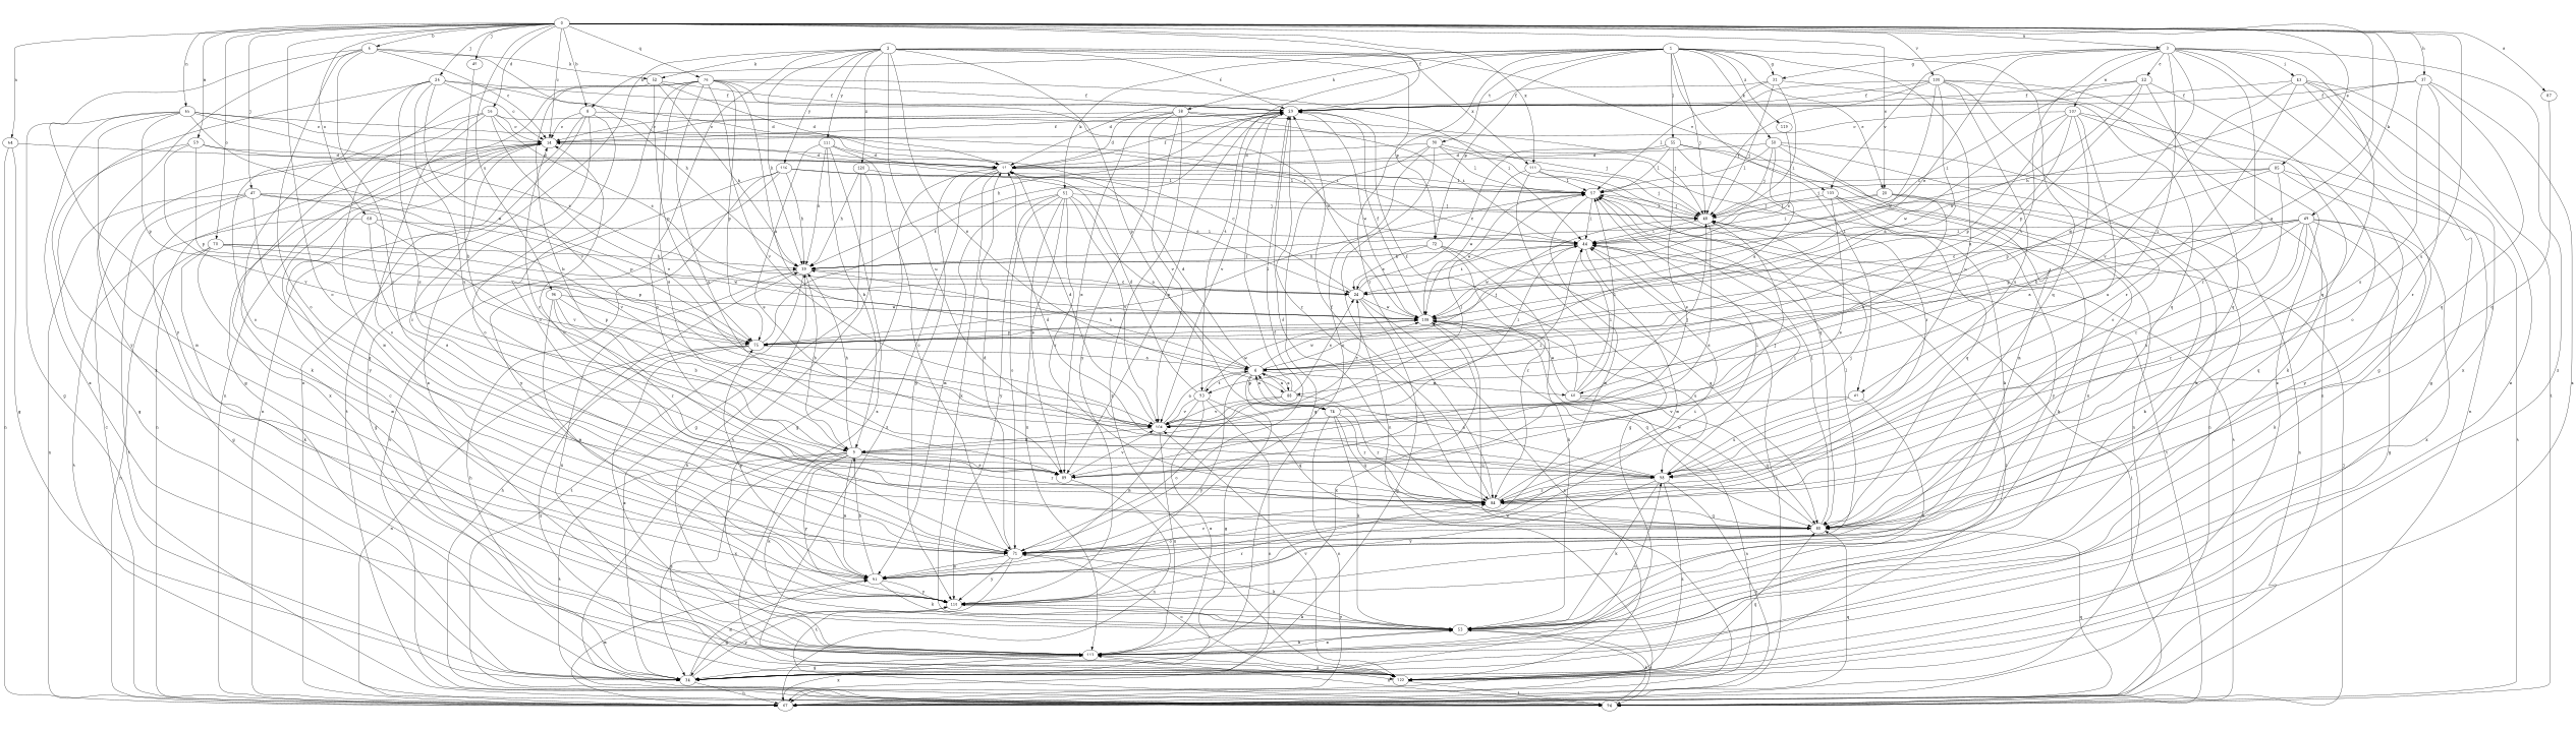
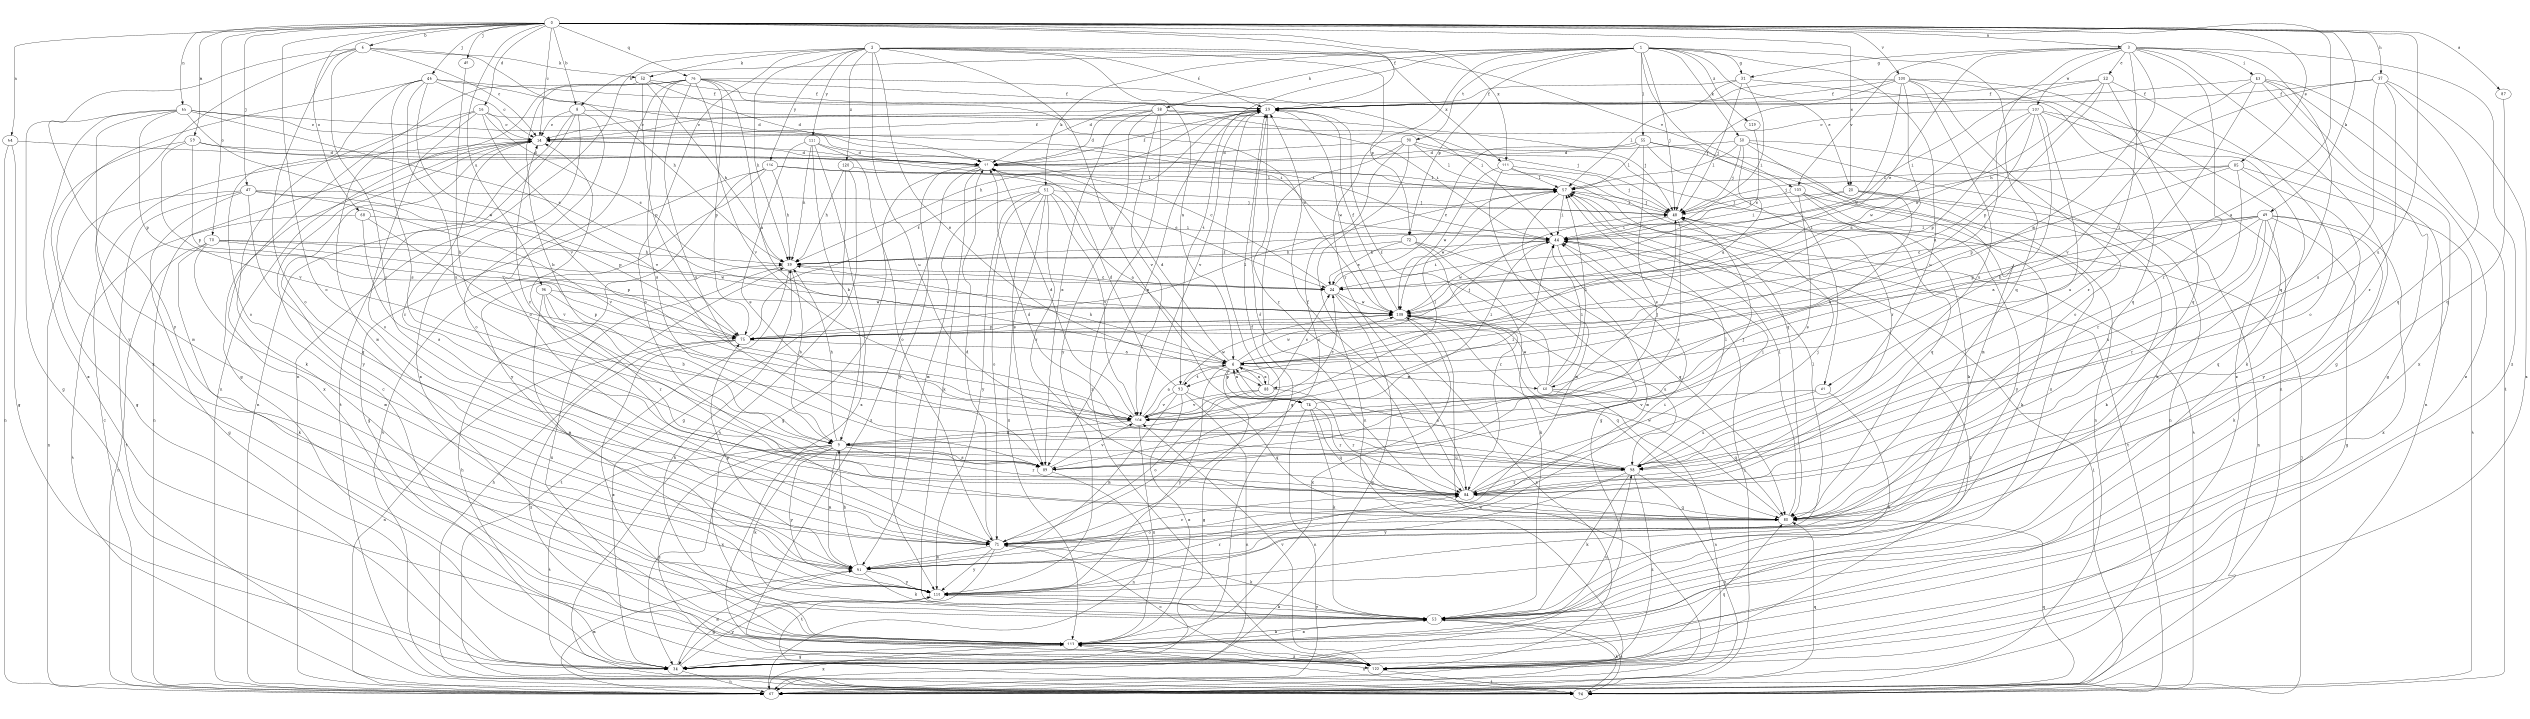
  strict digraph {
    fontname="Courier Prime"
    node [fontname="Courier Prime"]
    edge [fontname="Courier Prime"]
    0
    3
    6
    8
    14
    16
    20
    29
    37
    45
-   46 [label=26]
+   46
    47
    49
    59
    64
    65
    68
    70
    71
    76
    85
    87
    88
    96
    98
    100
    111
    31
    41
    80
    84
    93
    103
    22
    24
    34
    43
    60
    107
    122
    39
    52
    118
    48
    67
    94
    113
    19
    44
    53
    62
    104
    108
    89
    9
    75
    4
    57
    1
    38
    50
    51
    55
    72
    90
    119
    2
    74
    115
    116
    120
    0 -> 3 [label=a]
    0 -> 6 [label=b]
    0 -> 8 [label=b]
    0 -> 14 [label=c]
    0 -> 16 [label=d]
    0 -> 20 [label=e]
    0 -> 29 [label=f]
    0 -> 37 [label=h]
    0 -> 45 [label=j]
    0 -> 46 [label=j]
    0 -> 47 [label=j]
    0 -> 49 [label=k]
    0 -> 59 [label=m]
    0 -> 64 [label=n]
    0 -> 65 [label=n]
    0 -> 68 [label=o]
    0 -> 70 [label=o]
    0 -> 71 [label=o]
    0 -> 76 [label=q]
    0 -> 85 [label=s]
    0 -> 87 [label=s]
    0 -> 88 [label=s]
    0 -> 96 [label=u]
    0 -> 98 [label=u]
    0 -> 100 [label=v]
    0 -> 111 [label=x]
    3 -> 31 [label=g]
    3 -> 41 [label=i]
    3 -> 80 [label=q]
    3 -> 84 [label=r]
    3 -> 93 [label=t]
    3 -> 103 [label=v]
    3 -> 22 [label=e]
    3 -> 24 [label=e]
    3 -> 34 [label=g]
    3 -> 43 [label=i]
    3 -> 60 [label=m]
    3 -> 107 [label=w]
    3 -> 122 [label=z]
    6 -> 14 [label=c]
    6 -> 71 [label=o]
    6 -> 84 [label=r]
    6 -> 122 [label=z]
    6 -> 39 [label=h]
    6 -> 52 [label=k]
    6 -> 118 [label=y]
    8 -> 14 [label=c]
    8 -> 71 [label=o]
    8 -> 48 [label=j]
    8 -> 67 [label=n]
    8 -> 94 [label=t]
    8 -> 113 [label=x]
    14 -> 29 [label=f]
    14 -> 84 [label=r]
    14 -> 118 [label=y]
    14 -> 67 [label=n]
    14 -> 113 [label=x]
    14 -> 19 [label=d]
    16 -> 14 [label=c]
    16 -> 71 [label=o]
    16 -> 24 [label=e]
    16 -> 44 [label=i]
    16 -> 53 [label=k]
    16 -> 62 [label=m]
    16 -> 104 [label=v]
    20 -> 48 [label=j]
    20 -> 67 [label=n]
    20 -> 44 [label=i]
    20 -> 53 [label=k]
    20 -> 104 [label=v]
    29 -> 14 [label=c]
    29 -> 84 [label=r]
    29 -> 39 [label=h]
    29 -> 104 [label=v]
    29 -> 108 [label=w]
    29 -> 89 [label=s]
    37 -> 29 [label=f]
    37 -> 98 [label=u]
    37 -> 80 [label=q]
    37 -> 84 [label=r]
    37 -> 122 [label=z]
    37 -> 39 [label=h]
    45 -> 9 [label=b]
    46 -> 14 [label=c]
    46 -> 29 [label=f]
    46 -> 71 [label=o]
    46 -> 98 [label=u]
    46 -> 118 [label=y]
    46 -> 19 [label=d]
    46 -> 104 [label=v]
    46 -> 89 [label=s]
    47 -> 80 [label=q]
    47 -> 34 [label=g]
    47 -> 48 [label=j]
    47 -> 67 [label=n]
    47 -> 94 [label=t]
    47 -> 104 [label=v]
    47 -> 75 [label=p]
    49 -> 98 [label=u]
    49 -> 80 [label=q]
    49 -> 84 [label=r]
    49 -> 24 [label=e]
    49 -> 34 [label=g]
    49 -> 113 [label=x]
    49 -> 44 [label=i]
    49 -> 53 [label=k]
    49 -> 75 [label=p]
    49 -> 4 [label=a]
    59 -> 34 [label=g]
    59 -> 19 [label=d]
    59 -> 104 [label=v]
    59 -> 75 [label=p]
    59 -> 57 [label=l]
    64 -> 34 [label=g]
    64 -> 67 [label=n]
    64 -> 19 [label=d]
    65 -> 14 [label=c]
    65 -> 24 [label=e]
    65 -> 34 [label=g]
    65 -> 113 [label=x]
    65 -> 44 [label=i]
    65 -> 62 [label=m]
    65 -> 108 [label=w]
    65 -> 75 [label=p]
    68 -> 94 [label=t]
    68 -> 44 [label=i]
    68 -> 104 [label=v]
    68 -> 89 [label=s]
    70 -> 39 [label=h]
    70 -> 67 [label=n]
    70 -> 53 [label=k]
    70 -> 62 [label=m]
    70 -> 108 [label=w]
    70 -> 75 [label=p]
    71 -> 29 [label=f]
    71 -> 84 [label=r]
    71 -> 118 [label=y]
    71 -> 94 [label=t]
    71 -> 19 [label=d]
    71 -> 53 [label=k]
    71 -> 62 [label=m]
    71 -> 57 [label=l]
    76 -> 29 [label=f]
    76 -> 71 [label=o]
    76 -> 98 [label=u]
    76 -> 34 [label=g]
    76 -> 67 [label=n]
    76 -> 44 [label=i]
    76 -> 104 [label=v]
    76 -> 108 [label=w]
    76 -> 89 [label=s]
    76 -> 75 [label=p]
    76 -> 4 [label=a]
    85 -> 84 [label=r]
    85 -> 118 [label=y]
    85 -> 48 [label=j]
    85 -> 94 [label=t]
    85 -> 75 [label=p]
    85 -> 57 [label=l]
    87 -> 80 [label=q]
    88 -> 29 [label=f]
    88 -> 71 [label=o]
    88 -> 84 [label=r]
    88 -> 24 [label=e]
    88 -> 104 [label=v]
    88 -> 4 [label=a]
    96 -> 84 [label=r]
    96 -> 62 [label=m]
    96 -> 108 [label=w]
    96 -> 9 [label=b]
    96 -> 75 [label=p]
    98 -> 84 [label=r]
    98 -> 122 [label=z]
    98 -> 118 [label=y]
    98 -> 67 [label=n]
    98 -> 19 [label=d]
    98 -> 44 [label=i]
    98 -> 53 [label=k]
    98 -> 4 [label=a]
    100 -> 29 [label=f]
    100 -> 71 [label=o]
    100 -> 98 [label=u]
    100 -> 122 [label=z]
    100 -> 48 [label=j]
    100 -> 67 [label=n]
    100 -> 19 [label=d]
    100 -> 108 [label=w]
    100 -> 4 [label=a]
    111 -> 34 [label=g]
    111 -> 48 [label=j]
    111 -> 94 [label=t]
    111 -> 108 [label=w]
    111 -> 57 [label=l]
    31 -> 29 [label=f]
    31 -> 80 [label=q]
    31 -> 48 [label=j]
    31 -> 44 [label=i]
    31 -> 57 [label=l]
    41 -> 98 [label=u]
    41 -> 53 [label=k]
    41 -> 104 [label=v]
    80 -> 14 [label=c]
    80 -> 29 [label=f]
    80 -> 71 [label=o]
    80 -> 108 [label=w]
    80 -> 57 [label=l]
    84 -> 29 [label=f]
    84 -> 80 [label=q]
    84 -> 48 [label=j]
    84 -> 57 [label=l]
    93 -> 80 [label=q]
    93 -> 67 [label=n]
    93 -> 113 [label=x]
    93 -> 19 [label=d]
    93 -> 62 [label=m]
    93 -> 104 [label=v]
    93 -> 108 [label=w]
    103 -> 80 [label=q]
    103 -> 118 [label=y]
    103 -> 48 [label=j]
    103 -> 53 [label=k]
    103 -> 89 [label=s]
    22 -> 29 [label=f]
    22 -> 71 [label=o]
    22 -> 80 [label=q]
    22 -> 44 [label=i]
    22 -> 108 [label=w]
    22 -> 75 [label=p]
    24 -> 14 [label=c]
    24 -> 34 [label=g]
    24 -> 122 [label=z]
    24 -> 44 [label=i]
    24 -> 108 [label=w]
    34 -> 39 [label=h]
    34 -> 118 [label=y]
    34 -> 67 [label=n]
    34 -> 62 [label=m]
    43 -> 29 [label=f]
    43 -> 84 [label=r]
    43 -> 34 [label=g]
    43 -> 122 [label=z]
    43 -> 94 [label=t]
    43 -> 113 [label=x]
    43 -> 104 [label=v]
    60 -> 29 [label=f]
    60 -> 80 [label=q]
    60 -> 67 [label=n]
    60 -> 44 [label=i]
    60 -> 108 [label=w]
    60 -> 57 [label=l]
    107 -> 14 [label=c]
    107 -> 98 [label=u]
    107 -> 67 [label=n]
    107 -> 53 [label=k]
    107 -> 108 [label=w]
    107 -> 9 [label=b]
    107 -> 75 [label=p]
    107 -> 4 [label=a]
    122 -> 71 [label=o]
    122 -> 80 [label=q]
    122 -> 94 [label=t]
    122 -> 44 [label=i]
    122 -> 104 [label=v]
    39 -> 24 [label=e]
    39 -> 94 [label=t]
    39 -> 113 [label=x]
    39 -> 9 [label=b]
    52 -> 29 [label=f]
    52 -> 39 [label=h]
    52 -> 19 [label=d]
    52 -> 9 [label=b]
    52 -> 75 [label=p]
    118 -> 84 [label=r]
    118 -> 34 [label=g]
    118 -> 53 [label=k]
    48 -> 44 [label=i]
    48 -> 89 [label=s]
    48 -> 57 [label=l]
    67 -> 14 [label=c]
    67 -> 80 [label=q]
    67 -> 113 [label=x]
    67 -> 44 [label=i]
    67 -> 62 [label=m]
    67 -> 108 [label=w]
    94 -> 80 [label=q]
    94 -> 39 [label=h]
    94 -> 48 [label=j]
    94 -> 113 [label=x]
    94 -> 44 [label=i]
    94 -> 53 [label=k]
    113 -> 14 [label=c]
    113 -> 98 [label=u]
    113 -> 34 [label=g]
    113 -> 122 [label=z]
    113 -> 39 [label=h]
    113 -> 53 [label=k]
    19 -> 29 [label=f]
    19 -> 34 [label=g]
    19 -> 122 [label=z]
    19 -> 118 [label=y]
    19 -> 53 [label=k]
    19 -> 57 [label=l]
    44 -> 39 [label=h]
    44 -> 62 [label=m]
    44 -> 108 [label=w]
    53 -> 118 [label=y]
    53 -> 94 [label=t]
    53 -> 113 [label=x]
    62 -> 118 [label=y]
    62 -> 44 [label=i]
    62 -> 53 [label=k]
    62 -> 9 [label=b]
    62 -> 75 [label=p]
    104 -> 24 [label=e]
    104 -> 48 [label=j]
    104 -> 113 [label=x]
    104 -> 19 [label=d]
    104 -> 9 [label=b]
    104 -> 4 [label=a]
    104 -> 57 [label=l]
    108 -> 29 [label=f]
    108 -> 98 [label=u]
    108 -> 80 [label=q]
    108 -> 113 [label=x]
    108 -> 75 [label=p]
    89 -> 14 [label=c]
    89 -> 48 [label=j]
    89 -> 67 [label=n]
    89 -> 104 [label=v]
    9 -> 98 [label=u]
    9 -> 84 [label=r]
    9 -> 122 [label=z]
    9 -> 39 [label=h]
    9 -> 118 [label=y]
    9 -> 94 [label=t]
    9 -> 113 [label=x]
    9 -> 44 [label=i]
    9 -> 53 [label=k]
    9 -> 62 [label=m]
    9 -> 89 [label=s]
    75 -> 29 [label=f]
    75 -> 122 [label=z]
    75 -> 67 [label=n]
    75 -> 113 [label=x]
    75 -> 4 [label=a]
    75 -> 57 [label=l]
    4 -> 88 [label=s]
    4 -> 93 [label=t]
    4 -> 34 [label=g]
    4 -> 60 [label=m]
    4 -> 39 [label=h]
    4 -> 118 [label=y]
    4 -> 48 [label=j]
    4 -> 19 [label=d]
    4 -> 108 [label=w]
    4 -> 74 [label=p]
    57 -> 48 [label=j]
    57 -> 94 [label=t]
    57 -> 44 [label=i]
    57 -> 62 [label=m]
    57 -> 108 [label=w]
    1 -> 8 [label=b]
    1 -> 20 [label=e]
    1 -> 98 [label=u]
    1 -> 31 [label=g]
    1 -> 41 [label=i]
    1 -> 80 [label=q]
    1 -> 84 [label=r]
    1 -> 93 [label=t]
    1 -> 48 [label=j]
    1 -> 38 [label=h]
    1 -> 50 [label=k]
    1 -> 51 [label=k]
    1 -> 55 [label=l]
    1 -> 72 [label=p]
    1 -> 90 [label=t]
    1 -> 119 [label=z]
    38 -> 14 [label=c]
    38 -> 122 [label=z]
    38 -> 118 [label=y]
    38 -> 48 [label=j]
    38 -> 19 [label=d]
    38 -> 44 [label=i]
    38 -> 104 [label=v]
    38 -> 89 [label=s]
    50 -> 48 [label=j]
    50 -> 67 [label=n]
    50 -> 19 [label=d]
    50 -> 53 [label=k]
    50 -> 62 [label=m]
    50 -> 4 [label=a]
    50 -> 57 [label=l]
    51 -> 71 [label=o]
    51 -> 84 [label=r]
    51 -> 118 [label=y]
    51 -> 48 [label=j]
    51 -> 113 [label=x]
    51 -> 62 [label=m]
    51 -> 104 [label=v]
    51 -> 89 [label=s]
    51 -> 4 [label=a]
    55 -> 84 [label=r]
    55 -> 24 [label=e]
    55 -> 67 [label=n]
    55 -> 113 [label=x]
    55 -> 19 [label=d]
    55 -> 89 [label=s]
    55 -> 57 [label=l]
    72 -> 80 [label=q]
    72 -> 84 [label=r]
    72 -> 24 [label=e]
    72 -> 39 [label=h]
    72 -> 53 [label=k]
    90 -> 71 [label=o]
    90 -> 80 [label=q]
    90 -> 34 [label=g]
    90 -> 67 [label=n]
    90 -> 19 [label=d]
    90 -> 53 [label=k]
    90 -> 57 [label=l]
    119 -> 24 [label=e]
    2 -> 29 [label=f]
    2 -> 71 [label=o]
    2 -> 88 [label=s]
    2 -> 98 [label=u]
    2 -> 111 [label=x]
    2 -> 103 [label=v]
    2 -> 39 [label=h]
    2 -> 52 [label=k]
    2 -> 67 [label=n]
+   2 -> 4 [label=a]
    2 -> 72 [label=p]
    2 -> 74 [label=p]
    2 -> 115 [label=y]
    2 -> 116 [label=y]
    2 -> 120 [label=z]
    74 -> 80 [label=q]
    74 -> 84 [label=r]
    74 -> 67 [label=n]
    74 -> 44 [label=i]
    74 -> 53 [label=k]
    74 -> 4 [label=a]
    115 -> 71 [label=o]
    115 -> 122 [label=z]
    115 -> 39 [label=h]
    115 -> 19 [label=d]
    115 -> 89 [label=s]
    115 -> 9 [label=b]
    116 -> 24 [label=e]
    116 -> 34 [label=g]
    116 -> 39 [label=h]
    116 -> 118 [label=y]
    116 -> 94 [label=t]
    116 -> 57 [label=l]
    120 -> 34 [label=g]
    120 -> 39 [label=h]
    120 -> 94 [label=t]
    120 -> 57 [label=l]
  }
